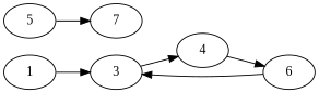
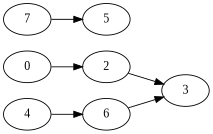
  digraph {
    fontname="Liberation Serif"
    rankdir=LR
    node [fontname="Liberation Serif"]
    edge [fontname="Liberation Serif"]
-   2 [label=1]
+   0
+   2
    3
    4
    6
    5
    7
+   0 -> 2
    2 -> 3
-   3 -> 4
    4 -> 6
    6 -> 3
-   5 -> 7
+   7 -> 5
  }
